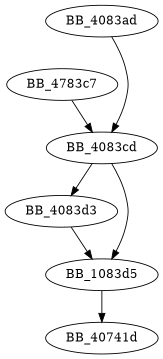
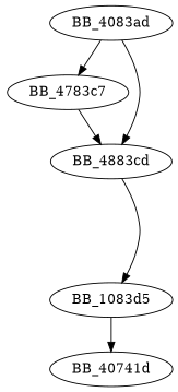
  digraph {
    n1 [label=BB_4783c7]
    BB_4083ad
-   BB_4083cd
+   BB_4083cd [label=BB_4883cd]
    n4 [label=BB_40741d]
-   BB_4083d3
    n6 [label=BB_1083d5]
    n1 -> BB_4083cd
+   BB_4083ad -> n1
    BB_4083ad -> BB_4083cd
-   BB_4083cd -> BB_4083d3
    BB_4083cd -> n6
-   BB_4083d3 -> n6
    n6 -> n4
  }
